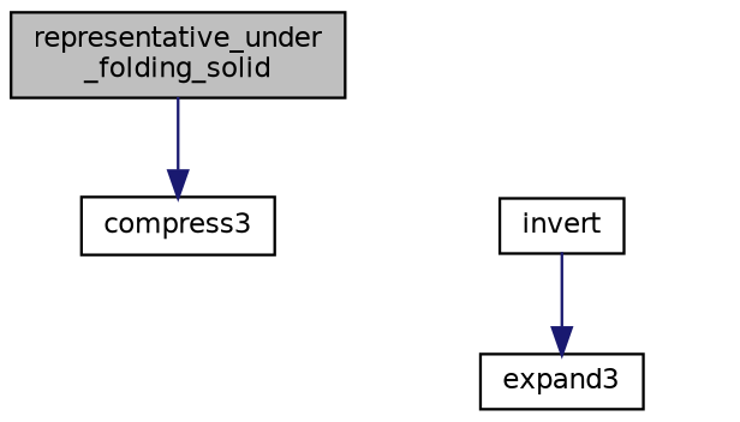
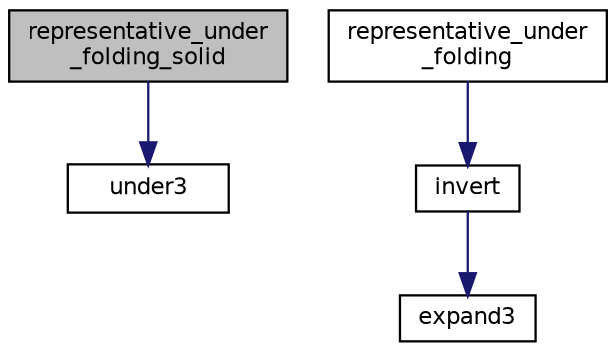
  digraph {
    rankdir=TB
    node [color=black fillcolor=white fontname=Helvetica fontsize=10 shape=record style=filled]
    edge [color=midnightblue fontname=Helvetica fontsize=10 labelfontname=Helvetica labelfontsize=10 style=solid]
    n1 [fillcolor=grey75 fontcolor=black height=0.2 label="representative_under\l_folding_solid" width=0.4]
-   n2 [height=0.2 label=compress3 width=0.4]
+   n2 [height=0.2 label=under3 width=0.4]
+   n3 [height=0.2 label="representative_under\l_folding" width=0.4]
    n4 [height=0.2 label=invert width=0.4]
    n5 [height=0.2 label=expand3 width=0.4]
    n1 -> n2
+   n3 -> n4
    n4 -> n5
  }
